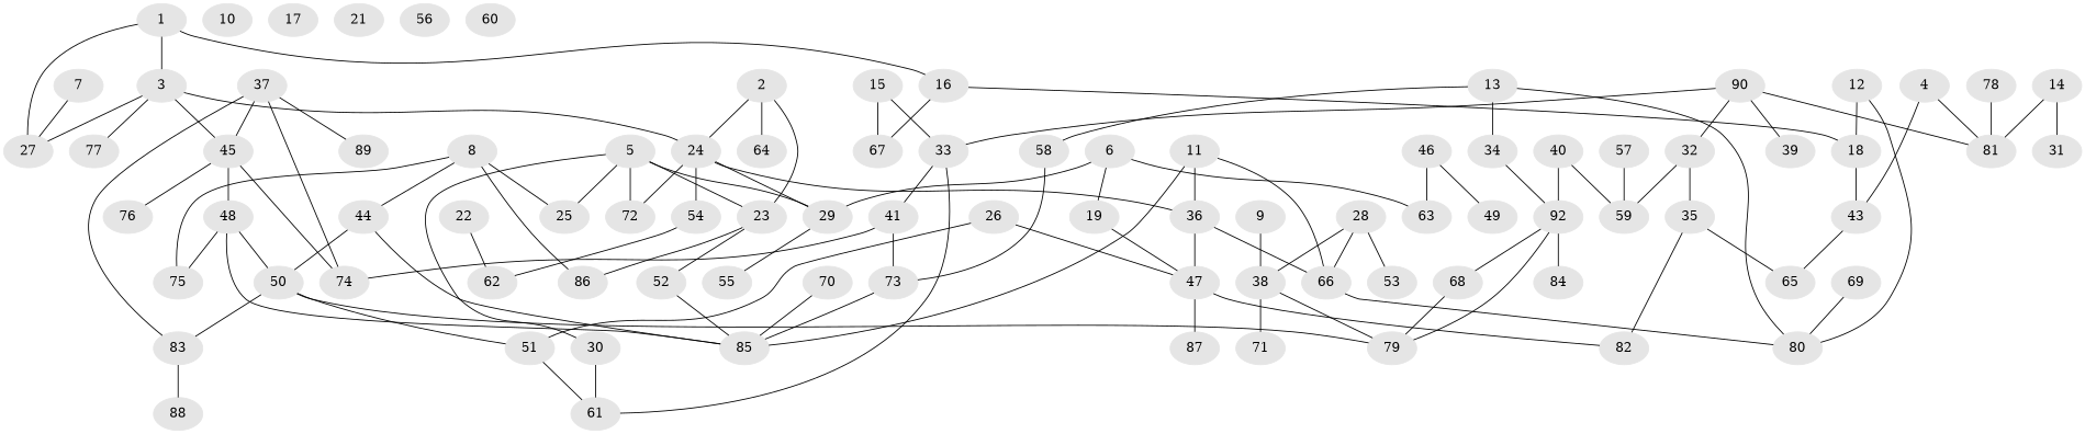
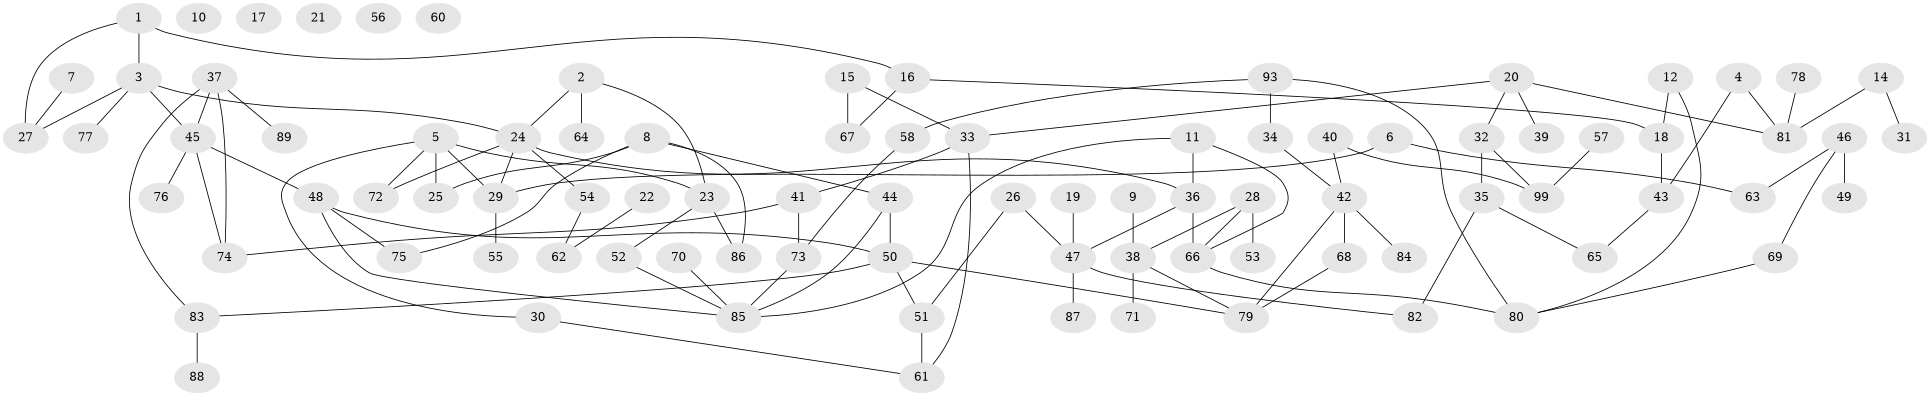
  graph {
    node [color=gray90 style=filled]
    1
    3
    16
    27
    24
    45
    77
    18
    67
    2
    23
    64
    86
    52
    29
    72
    36
    54
    74
    48
    76
    4
    43
    81
    65
    5
    25
    30
    55
    61
    6
    19
    63
    47
    7
    8
    44
    75
    85
    50
    9
    38
    71
    79
    10
    11
    66
    80
    12
-   13
+   13 [label=93]
    34
    58
-   42 [label=92]
+   42
    73
    14
    31
    15
    33
    41
    17
    82
    87
-   20 [label=90]
+   20
    32
    39
    35
-   59
+   59 [label=99]
    21
    22
    62
    26
    51
    28
    53
    68
    84
    37
    83
    89
    88
    40
    46
    49
    69
    56
    57
    60
    70
    78
    1 -- 3
    1 -- 16
    1 -- 27
    3 -- 27
    3 -- 24
    3 -- 45
    3 -- 77
    16 -- 18
    16 -- 67
    24 -- 29
    24 -- 72
    24 -- 36
    24 -- 54
    45 -- 74
    45 -- 48
    45 -- 76
    18 -- 43
    2 -- 24
    2 -- 23
    2 -- 64
    23 -- 86
    23 -- 52
    52 -- 85
    29 -- 55
    36 -- 47
    36 -- 66
    54 -- 62
    48 -- 75
    48 -- 85
    48 -- 50
    4 -- 43
    4 -- 81
    43 -- 65
    5 -- 23
    5 -- 29
    5 -- 72
    5 -- 25
    5 -- 30
    30 -- 61
    6 -- 29
-   6 -- 19
    6 -- 63
    19 -- 47
    47 -- 82
    47 -- 87
    7 -- 27
    8 -- 86
    8 -- 25
    8 -- 44
    8 -- 75
    44 -- 85
    44 -- 50
    50 -- 79
    50 -- 51
    50 -- 83
    9 -- 38
    38 -- 71
    38 -- 79
    11 -- 36
    11 -- 85
    11 -- 66
    66 -- 80
    12 -- 18
    12 -- 80
    13 -- 80
    13 -- 34
    13 -- 58
    34 -- 42
    58 -- 73
    42 -- 79
    42 -- 68
    42 -- 84
    73 -- 85
    14 -- 81
    14 -- 31
    15 -- 67
    15 -- 33
    33 -- 61
    33 -- 41
    41 -- 74
    41 -- 73
    20 -- 81
    20 -- 33
    20 -- 32
    20 -- 39
    32 -- 35
    32 -- 59
    35 -- 65
    35 -- 82
    22 -- 62
    26 -- 47
    26 -- 51
    51 -- 61
    28 -- 38
    28 -- 66
    28 -- 53
    68 -- 79
    37 -- 45
    37 -- 74
    37 -- 83
    37 -- 89
    83 -- 88
    40 -- 42
    40 -- 59
    46 -- 63
    46 -- 49
+   46 -- 69
    69 -- 80
    57 -- 59
    70 -- 85
    78 -- 81
  }
